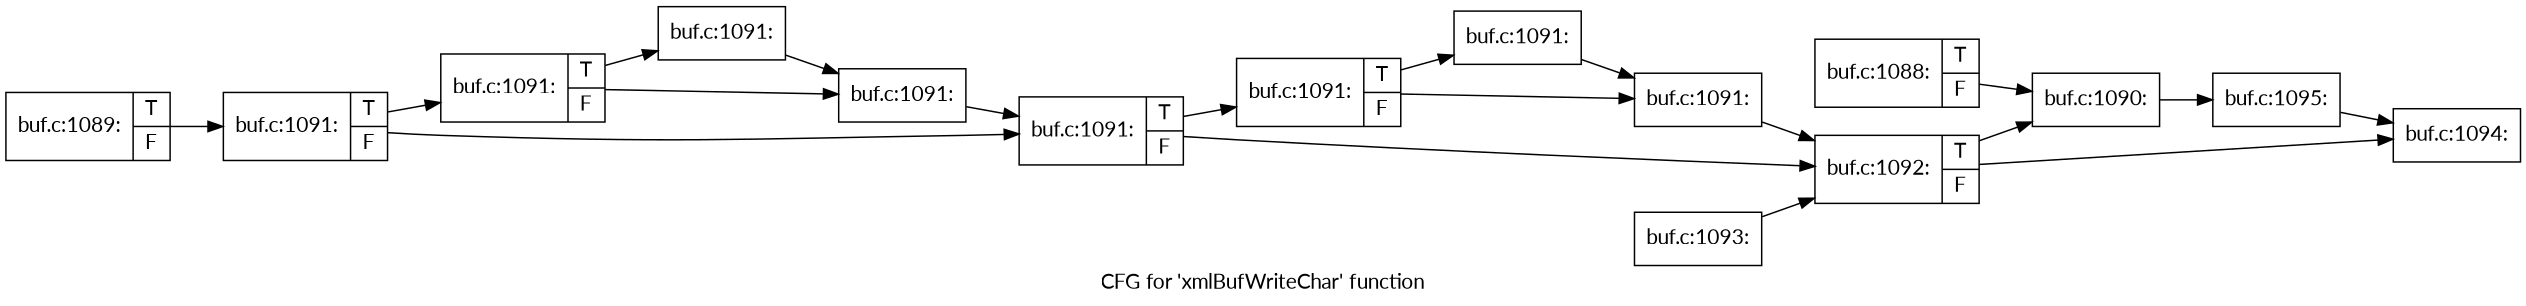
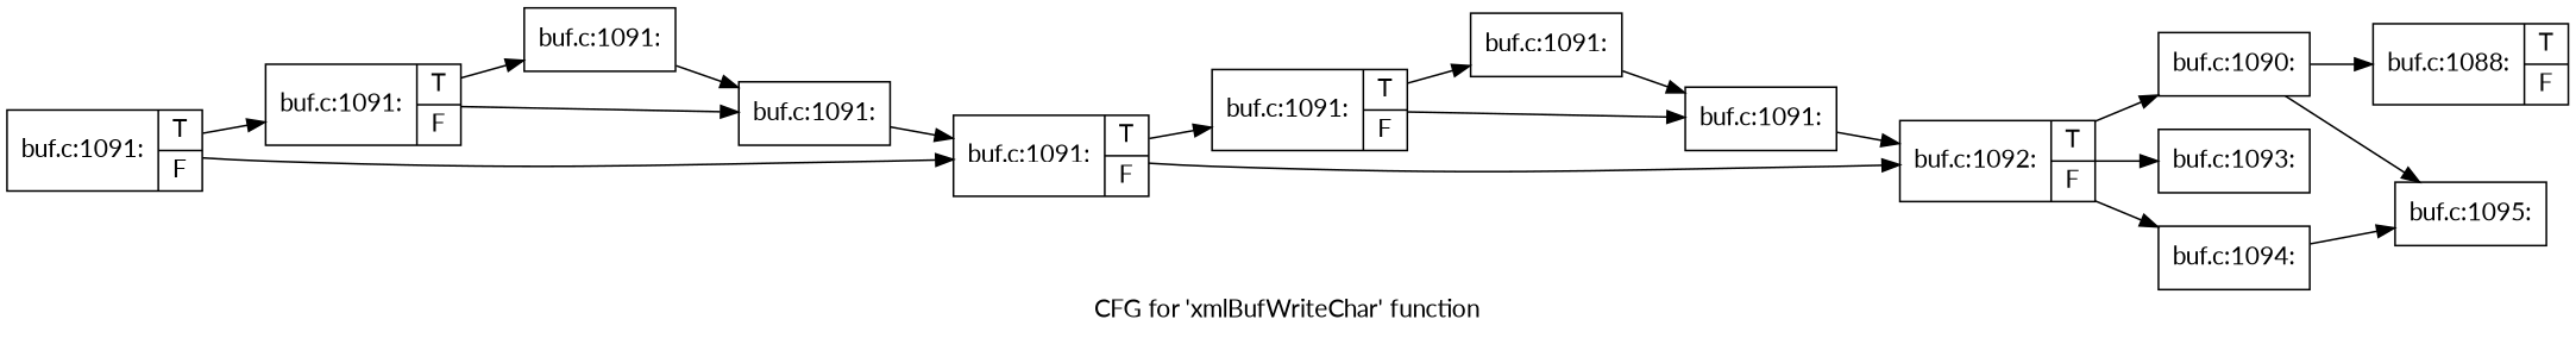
  digraph {
    fontname=Lato
    label="CFG for 'xmlBufWriteChar' function"
    rankdir=LR
    node [fontname=Lato shape=record]
    edge [fontname=Lato]
    n1 [label="{buf.c:1088:|{<s0>T|<s1>F}}"]
    n2 [label="{buf.c:1090:}"]
    n3 [label="{buf.c:1095:}"]
-   n4 [label="{buf.c:1089:|{<s0>T|<s1>F}}"]
    n5 [label="{buf.c:1091:|{<s0>T|<s1>F}}"]
    n6 [label="{buf.c:1091:|{<s0>T|<s1>F}}"]
    n7 [label="{buf.c:1091:|{<s0>T|<s1>F}}"]
    n8 [label="{buf.c:1091:}"]
    n9 [label="{buf.c:1091:}"]
    n10 [label="{buf.c:1091:|{<s0>T|<s1>F}}"]
    n11 [label="{buf.c:1092:|{<s0>T|<s1>F}}"]
    n12 [label="{buf.c:1091:}"]
    n13 [label="{buf.c:1091:}"]
    n14 [label="{buf.c:1093:}"]
    n15 [label="{buf.c:1094:}"]
-   n1 -> n2
+   n2 -> n1
    n2 -> n3
-   n4 -> n5
    n5 -> n6
    n5 -> n7
    n6 -> n8
    n6 -> n9
    n7 -> n10
    n7 -> n11
    n8 -> n9
    n9 -> n7
    n10 -> n12
    n10 -> n13
    n11 -> n2
-   n14 -> n11
+   n11 -> n14
    n11 -> n15
    n12 -> n13
    n13 -> n11
-   n3 -> n15
+   n15 -> n3
  }
